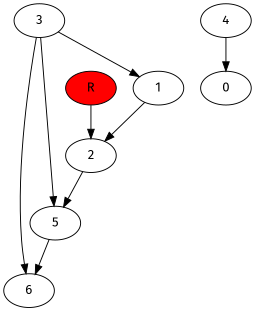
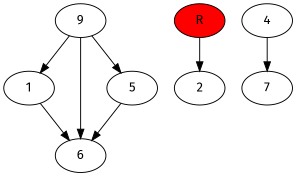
  digraph {
    fontname="Fira Sans"
    node [fontname="Fira Sans"]
    edge [fontname="Fira Sans"]
    1
    6
    2
    5
    4
-   7 [label=0]
-   3
+   7
+   3 [label=9]
    R [fillcolor="#ff0000" style=filled]
-   1 -> 2
-   2 -> 5
+   1 -> 6
    5 -> 6
    4 -> 7
    3 -> 1
    3 -> 6
    3 -> 5
    R -> 2
  }
